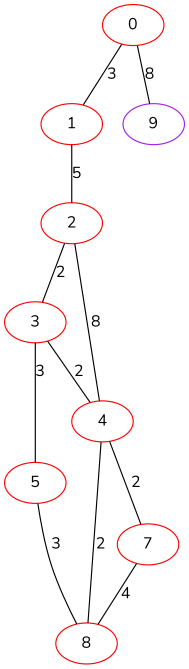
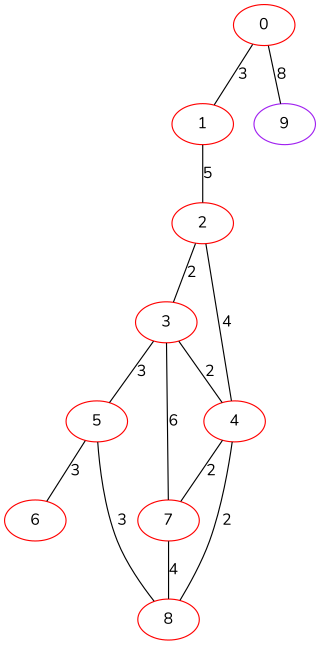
  graph {
    fontname=Nunito
    node [color=red fontname=Nunito weight=1]
    edge [fontname=Nunito]
    0
    1
    9 [color=purple weight=4]
    2
    3
    4
    5
    7
    8
+   6
    0 -- 1 [label=3]
    0 -- 9 [label=8]
    1 -- 2 [label=5]
    2 -- 3 [label=2]
-   2 -- 4 [label=8]
+   2 -- 4 [label=4]
    3 -- 4 [label=2]
    3 -- 5 [label=3]
+   3 -- 7 [label=6]
    4 -- 7 [label=2]
    4 -- 8 [label=2]
    5 -- 8 [label=3]
+   5 -- 6 [label=3]
    7 -- 8 [label=4]
  }
